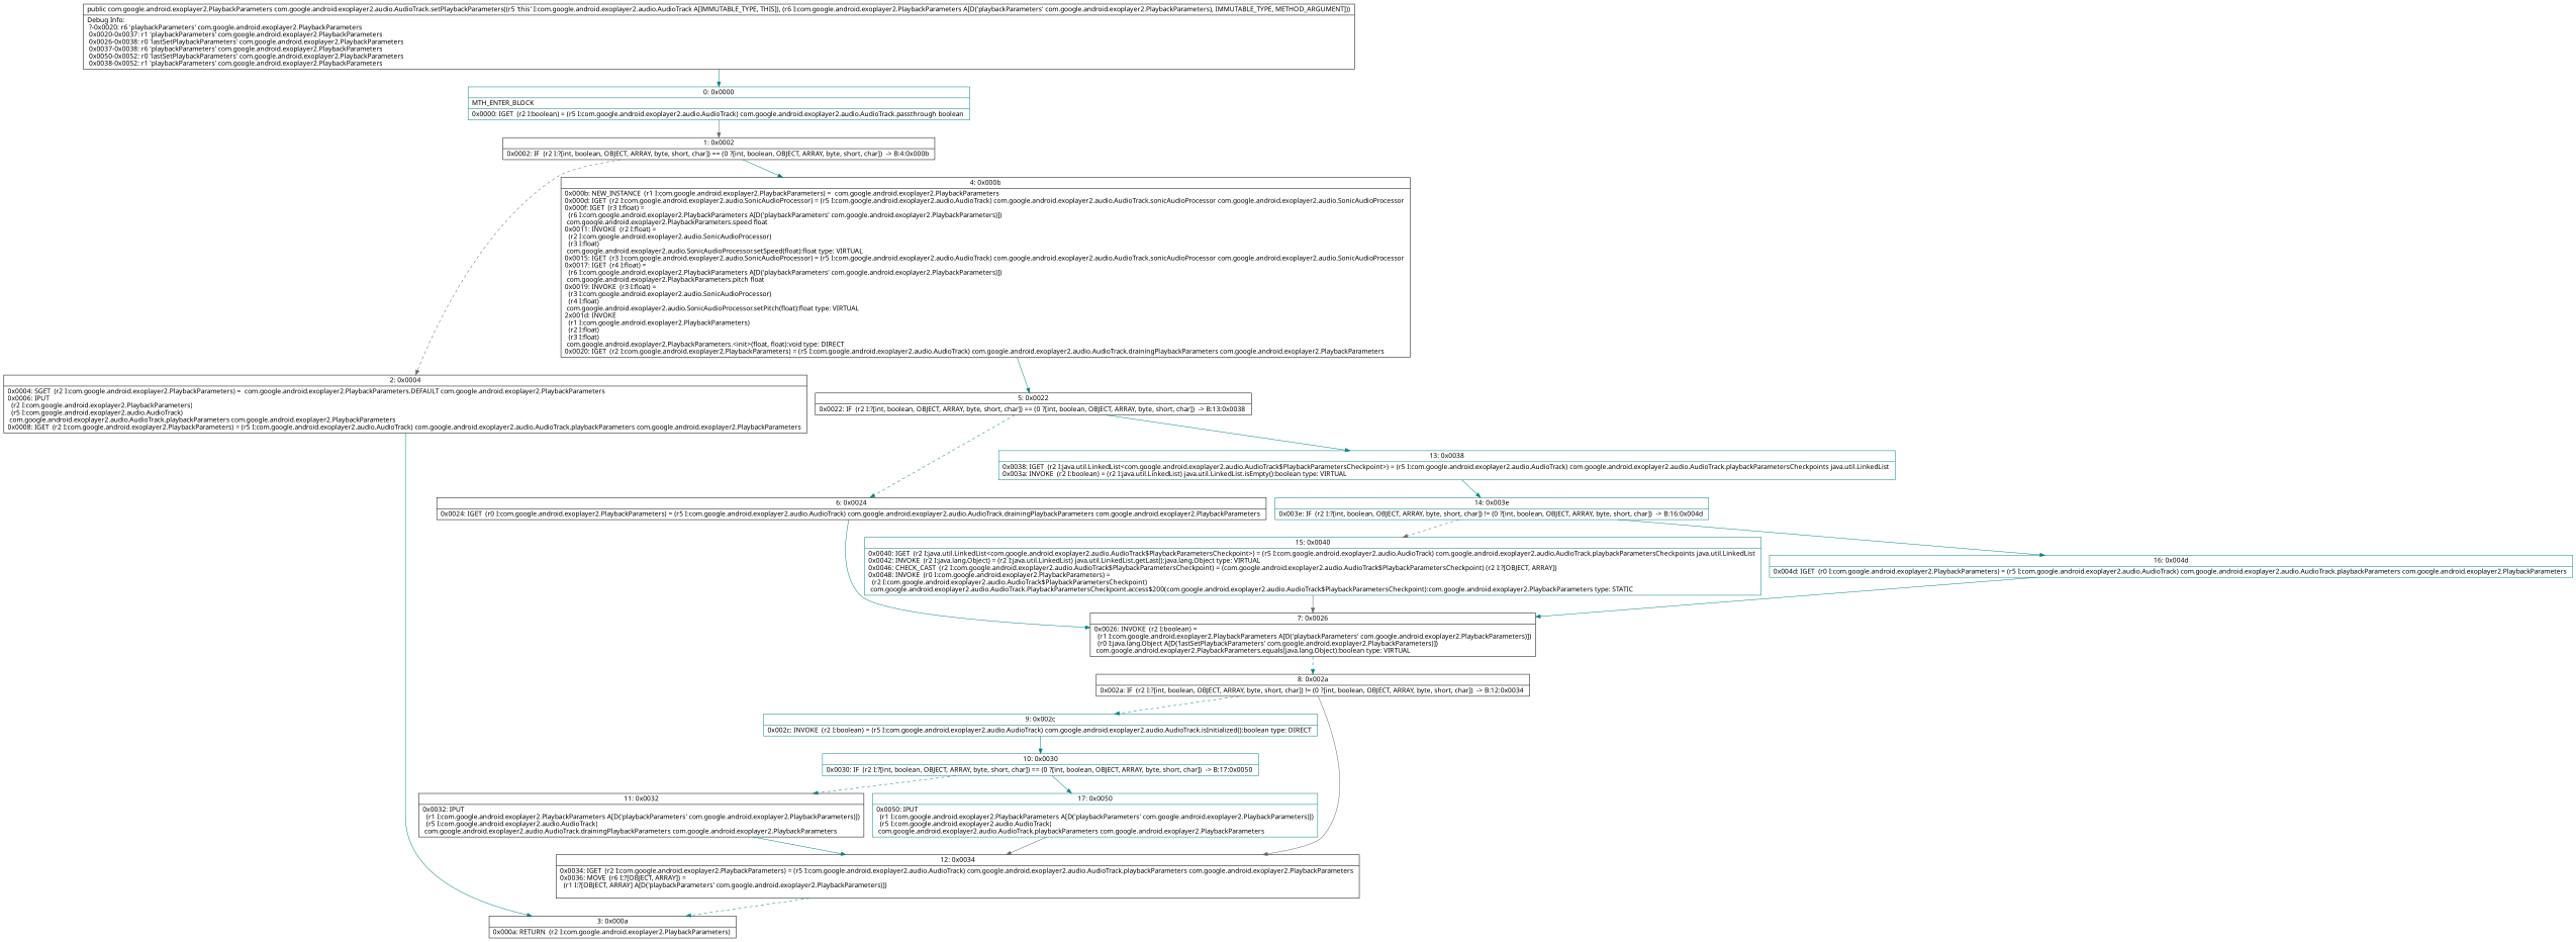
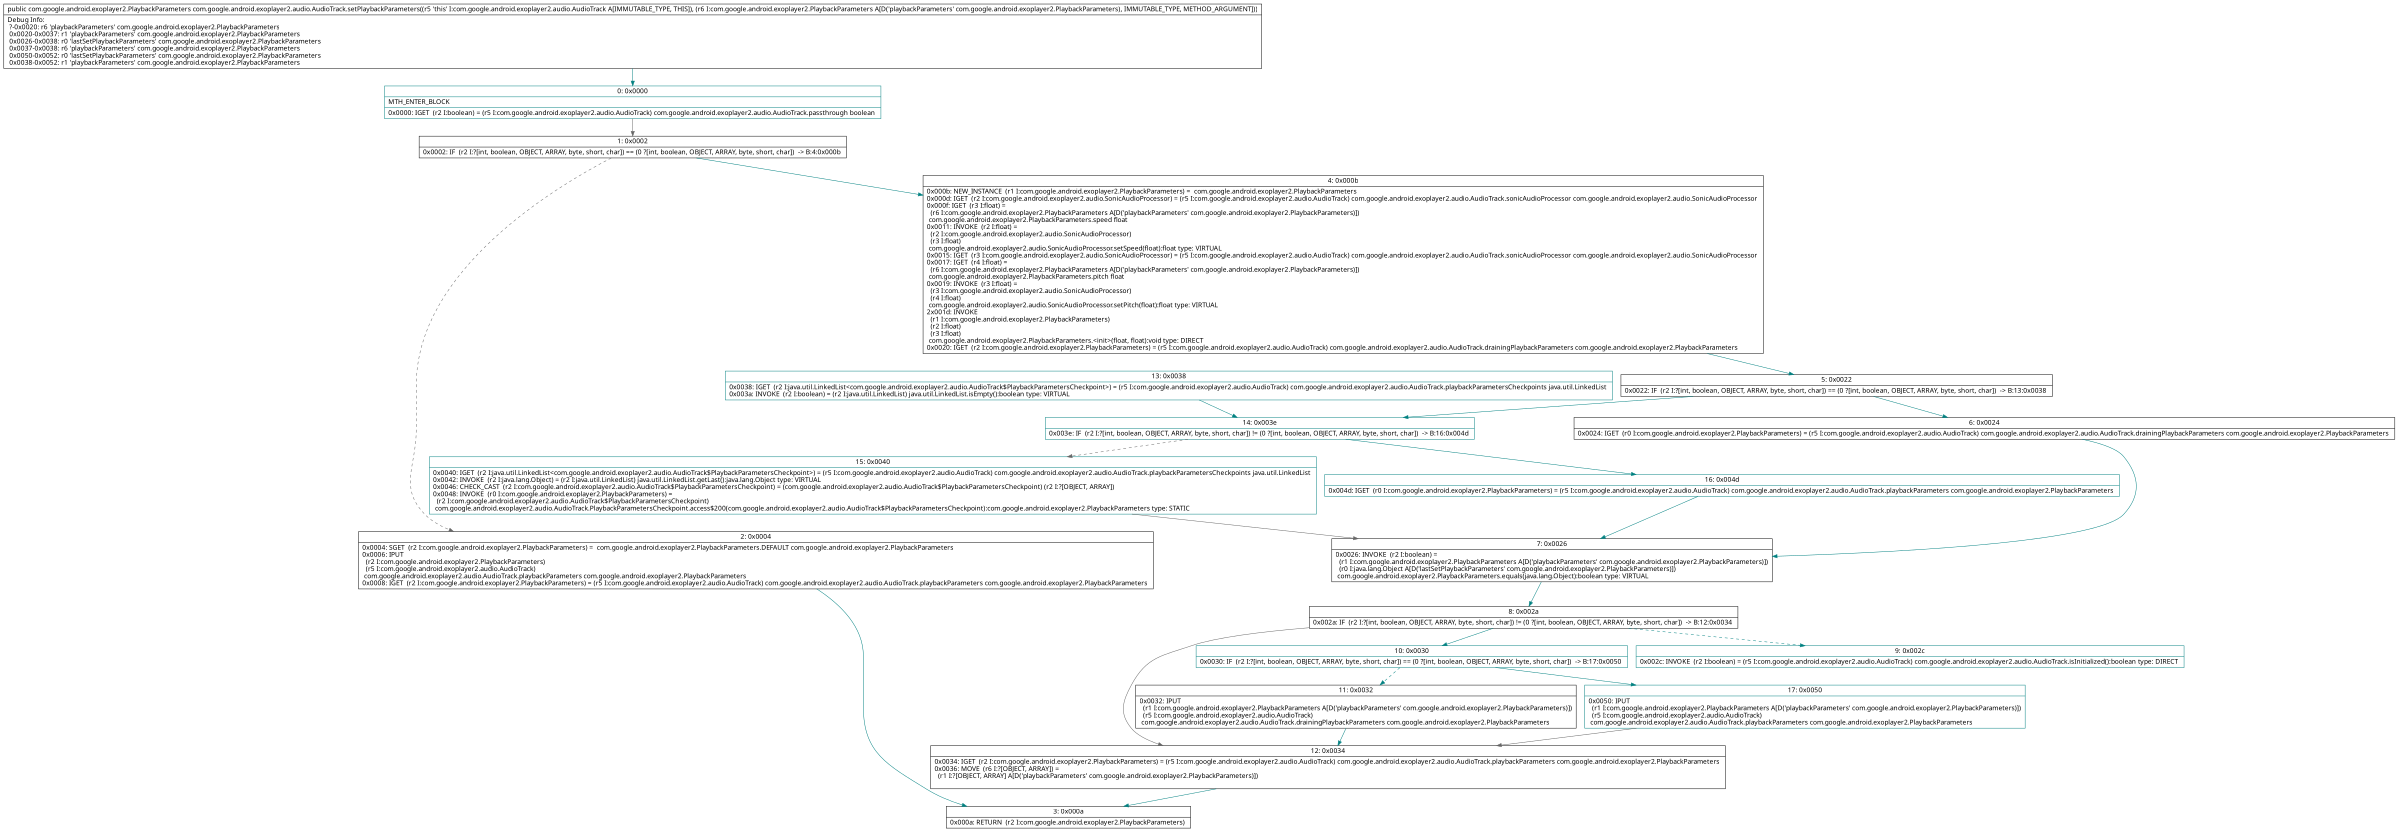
  digraph {
    fontname="Noto Sans"
    node [color=black fontname="Noto Sans" shape=record]
    edge [color=teal fontname="Noto Sans"]
    n1 [color=teal label="{0\:\ 0x0000|MTH_ENTER_BLOCK\l|0x0000: IGET  (r2 I:boolean) = (r5 I:com.google.android.exoplayer2.audio.AudioTrack) com.google.android.exoplayer2.audio.AudioTrack.passthrough boolean \l}"]
    n2 [label="{1\:\ 0x0002|0x0002: IF  (r2 I:?[int, boolean, OBJECT, ARRAY, byte, short, char]) == (0 ?[int, boolean, OBJECT, ARRAY, byte, short, char])  \-\> B:4:0x000b \l}"]
    n3 [label="{2\:\ 0x0004|0x0004: SGET  (r2 I:com.google.android.exoplayer2.PlaybackParameters) =  com.google.android.exoplayer2.PlaybackParameters.DEFAULT com.google.android.exoplayer2.PlaybackParameters \l0x0006: IPUT  \l  (r2 I:com.google.android.exoplayer2.PlaybackParameters)\l  (r5 I:com.google.android.exoplayer2.audio.AudioTrack)\l com.google.android.exoplayer2.audio.AudioTrack.playbackParameters com.google.android.exoplayer2.PlaybackParameters \l0x0008: IGET  (r2 I:com.google.android.exoplayer2.PlaybackParameters) = (r5 I:com.google.android.exoplayer2.audio.AudioTrack) com.google.android.exoplayer2.audio.AudioTrack.playbackParameters com.google.android.exoplayer2.PlaybackParameters \l}"]
    n4 [label="{4\:\ 0x000b|0x000b: NEW_INSTANCE  (r1 I:com.google.android.exoplayer2.PlaybackParameters) =  com.google.android.exoplayer2.PlaybackParameters \l0x000d: IGET  (r2 I:com.google.android.exoplayer2.audio.SonicAudioProcessor) = (r5 I:com.google.android.exoplayer2.audio.AudioTrack) com.google.android.exoplayer2.audio.AudioTrack.sonicAudioProcessor com.google.android.exoplayer2.audio.SonicAudioProcessor \l0x000f: IGET  (r3 I:float) = \l  (r6 I:com.google.android.exoplayer2.PlaybackParameters A[D('playbackParameters' com.google.android.exoplayer2.PlaybackParameters)])\l com.google.android.exoplayer2.PlaybackParameters.speed float \l0x0011: INVOKE  (r2 I:float) = \l  (r2 I:com.google.android.exoplayer2.audio.SonicAudioProcessor)\l  (r3 I:float)\l com.google.android.exoplayer2.audio.SonicAudioProcessor.setSpeed(float):float type: VIRTUAL \l0x0015: IGET  (r3 I:com.google.android.exoplayer2.audio.SonicAudioProcessor) = (r5 I:com.google.android.exoplayer2.audio.AudioTrack) com.google.android.exoplayer2.audio.AudioTrack.sonicAudioProcessor com.google.android.exoplayer2.audio.SonicAudioProcessor \l0x0017: IGET  (r4 I:float) = \l  (r6 I:com.google.android.exoplayer2.PlaybackParameters A[D('playbackParameters' com.google.android.exoplayer2.PlaybackParameters)])\l com.google.android.exoplayer2.PlaybackParameters.pitch float \l0x0019: INVOKE  (r3 I:float) = \l  (r3 I:com.google.android.exoplayer2.audio.SonicAudioProcessor)\l  (r4 I:float)\l com.google.android.exoplayer2.audio.SonicAudioProcessor.setPitch(float):float type: VIRTUAL \l2x001d: INVOKE  \l  (r1 I:com.google.android.exoplayer2.PlaybackParameters)\l  (r2 I:float)\l  (r3 I:float)\l com.google.android.exoplayer2.PlaybackParameters.\<init\>(float, float):void type: DIRECT \l0x0020: IGET  (r2 I:com.google.android.exoplayer2.PlaybackParameters) = (r5 I:com.google.android.exoplayer2.audio.AudioTrack) com.google.android.exoplayer2.audio.AudioTrack.drainingPlaybackParameters com.google.android.exoplayer2.PlaybackParameters \l}"]
    n5 [label="{3\:\ 0x000a|0x000a: RETURN  (r2 I:com.google.android.exoplayer2.PlaybackParameters) \l}"]
    n6 [label="{5\:\ 0x0022|0x0022: IF  (r2 I:?[int, boolean, OBJECT, ARRAY, byte, short, char]) == (0 ?[int, boolean, OBJECT, ARRAY, byte, short, char])  \-\> B:13:0x0038 \l}"]
    n7 [label="{6\:\ 0x0024|0x0024: IGET  (r0 I:com.google.android.exoplayer2.PlaybackParameters) = (r5 I:com.google.android.exoplayer2.audio.AudioTrack) com.google.android.exoplayer2.audio.AudioTrack.drainingPlaybackParameters com.google.android.exoplayer2.PlaybackParameters \l}"]
    n8 [color=teal label="{13\:\ 0x0038|0x0038: IGET  (r2 I:java.util.LinkedList\<com.google.android.exoplayer2.audio.AudioTrack$PlaybackParametersCheckpoint\>) = (r5 I:com.google.android.exoplayer2.audio.AudioTrack) com.google.android.exoplayer2.audio.AudioTrack.playbackParametersCheckpoints java.util.LinkedList \l0x003a: INVOKE  (r2 I:boolean) = (r2 I:java.util.LinkedList) java.util.LinkedList.isEmpty():boolean type: VIRTUAL \l}"]
    n9 [label="{7\:\ 0x0026|0x0026: INVOKE  (r2 I:boolean) = \l  (r1 I:com.google.android.exoplayer2.PlaybackParameters A[D('playbackParameters' com.google.android.exoplayer2.PlaybackParameters)])\l  (r0 I:java.lang.Object A[D('lastSetPlaybackParameters' com.google.android.exoplayer2.PlaybackParameters)])\l com.google.android.exoplayer2.PlaybackParameters.equals(java.lang.Object):boolean type: VIRTUAL \l}"]
    n10 [color=teal label="{14\:\ 0x003e|0x003e: IF  (r2 I:?[int, boolean, OBJECT, ARRAY, byte, short, char]) != (0 ?[int, boolean, OBJECT, ARRAY, byte, short, char])  \-\> B:16:0x004d \l}"]
    n11 [label="{8\:\ 0x002a|0x002a: IF  (r2 I:?[int, boolean, OBJECT, ARRAY, byte, short, char]) != (0 ?[int, boolean, OBJECT, ARRAY, byte, short, char])  \-\> B:12:0x0034 \l}"]
    n12 [color=teal label="{9\:\ 0x002c|0x002c: INVOKE  (r2 I:boolean) = (r5 I:com.google.android.exoplayer2.audio.AudioTrack) com.google.android.exoplayer2.audio.AudioTrack.isInitialized():boolean type: DIRECT \l}"]
    n13 [label="{12\:\ 0x0034|0x0034: IGET  (r2 I:com.google.android.exoplayer2.PlaybackParameters) = (r5 I:com.google.android.exoplayer2.audio.AudioTrack) com.google.android.exoplayer2.audio.AudioTrack.playbackParameters com.google.android.exoplayer2.PlaybackParameters \l0x0036: MOVE  (r6 I:?[OBJECT, ARRAY]) = \l  (r1 I:?[OBJECT, ARRAY] A[D('playbackParameters' com.google.android.exoplayer2.PlaybackParameters)])\l \l}"]
    n14 [color=teal label="{10\:\ 0x0030|0x0030: IF  (r2 I:?[int, boolean, OBJECT, ARRAY, byte, short, char]) == (0 ?[int, boolean, OBJECT, ARRAY, byte, short, char])  \-\> B:17:0x0050 \l}"]
    n15 [label="{11\:\ 0x0032|0x0032: IPUT  \l  (r1 I:com.google.android.exoplayer2.PlaybackParameters A[D('playbackParameters' com.google.android.exoplayer2.PlaybackParameters)])\l  (r5 I:com.google.android.exoplayer2.audio.AudioTrack)\l com.google.android.exoplayer2.audio.AudioTrack.drainingPlaybackParameters com.google.android.exoplayer2.PlaybackParameters \l}"]
    n16 [color=teal label="{17\:\ 0x0050|0x0050: IPUT  \l  (r1 I:com.google.android.exoplayer2.PlaybackParameters A[D('playbackParameters' com.google.android.exoplayer2.PlaybackParameters)])\l  (r5 I:com.google.android.exoplayer2.audio.AudioTrack)\l com.google.android.exoplayer2.audio.AudioTrack.playbackParameters com.google.android.exoplayer2.PlaybackParameters \l}"]
    n17 [color=teal label="{15\:\ 0x0040|0x0040: IGET  (r2 I:java.util.LinkedList\<com.google.android.exoplayer2.audio.AudioTrack$PlaybackParametersCheckpoint\>) = (r5 I:com.google.android.exoplayer2.audio.AudioTrack) com.google.android.exoplayer2.audio.AudioTrack.playbackParametersCheckpoints java.util.LinkedList \l0x0042: INVOKE  (r2 I:java.lang.Object) = (r2 I:java.util.LinkedList) java.util.LinkedList.getLast():java.lang.Object type: VIRTUAL \l0x0046: CHECK_CAST  (r2 I:com.google.android.exoplayer2.audio.AudioTrack$PlaybackParametersCheckpoint) = (com.google.android.exoplayer2.audio.AudioTrack$PlaybackParametersCheckpoint) (r2 I:?[OBJECT, ARRAY]) \l0x0048: INVOKE  (r0 I:com.google.android.exoplayer2.PlaybackParameters) = \l  (r2 I:com.google.android.exoplayer2.audio.AudioTrack$PlaybackParametersCheckpoint)\l com.google.android.exoplayer2.audio.AudioTrack.PlaybackParametersCheckpoint.access$200(com.google.android.exoplayer2.audio.AudioTrack$PlaybackParametersCheckpoint):com.google.android.exoplayer2.PlaybackParameters type: STATIC \l}"]
    n18 [color=teal label="{16\:\ 0x004d|0x004d: IGET  (r0 I:com.google.android.exoplayer2.PlaybackParameters) = (r5 I:com.google.android.exoplayer2.audio.AudioTrack) com.google.android.exoplayer2.audio.AudioTrack.playbackParameters com.google.android.exoplayer2.PlaybackParameters \l}"]
    n19 [label="{public com.google.android.exoplayer2.PlaybackParameters com.google.android.exoplayer2.audio.AudioTrack.setPlaybackParameters((r5 'this' I:com.google.android.exoplayer2.audio.AudioTrack A[IMMUTABLE_TYPE, THIS]), (r6 I:com.google.android.exoplayer2.PlaybackParameters A[D('playbackParameters' com.google.android.exoplayer2.PlaybackParameters), IMMUTABLE_TYPE, METHOD_ARGUMENT]))  | Debug Info:\l  ?\-0x0020: r6 'playbackParameters' com.google.android.exoplayer2.PlaybackParameters\l  0x0020\-0x0037: r1 'playbackParameters' com.google.android.exoplayer2.PlaybackParameters\l  0x0026\-0x0038: r0 'lastSetPlaybackParameters' com.google.android.exoplayer2.PlaybackParameters\l  0x0037\-0x0038: r6 'playbackParameters' com.google.android.exoplayer2.PlaybackParameters\l  0x0050\-0x0052: r0 'lastSetPlaybackParameters' com.google.android.exoplayer2.PlaybackParameters\l  0x0038\-0x0052: r1 'playbackParameters' com.google.android.exoplayer2.PlaybackParameters\l}"]
    n1 -> n2 [color=gray40]
    n2 -> n3 [color=gray40 style=dashed]
    n2 -> n4
    n3 -> n5
    n4 -> n6
-   n6 -> n7 [style=dashed]
-   n6 -> n8
+   n6 -> n7 [style=solid]
+   n6 -> n10
    n7 -> n9
    n8 -> n10
-   n9 -> n11 [style=dashed]
+   n9 -> n11
    n10 -> n17 [color=gray40 style=dashed]
    n10 -> n18
    n11 -> n12 [style=dashed]
    n11 -> n13 [color=gray40]
-   n12 -> n14
-   n13 -> n5 [style=dashed]
+   n11 -> n14
+   n13 -> n5
    n14 -> n15 [style=dashed]
    n14 -> n16
    n15 -> n13
    n16 -> n13 [color=gray40]
    n17 -> n9 [color=gray40]
    n18 -> n9
    n19 -> n1
  }
